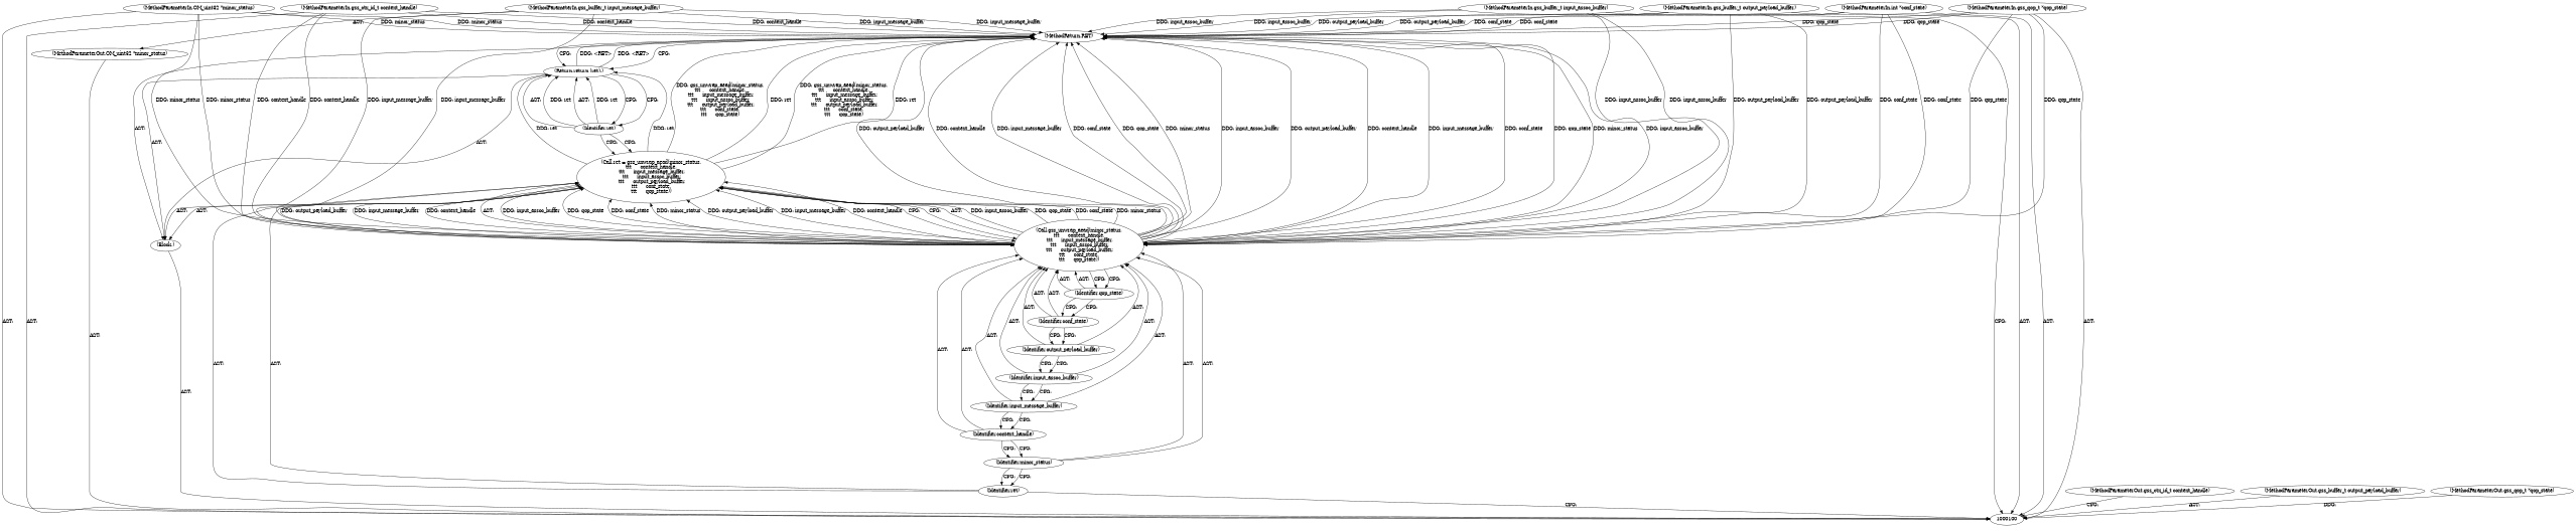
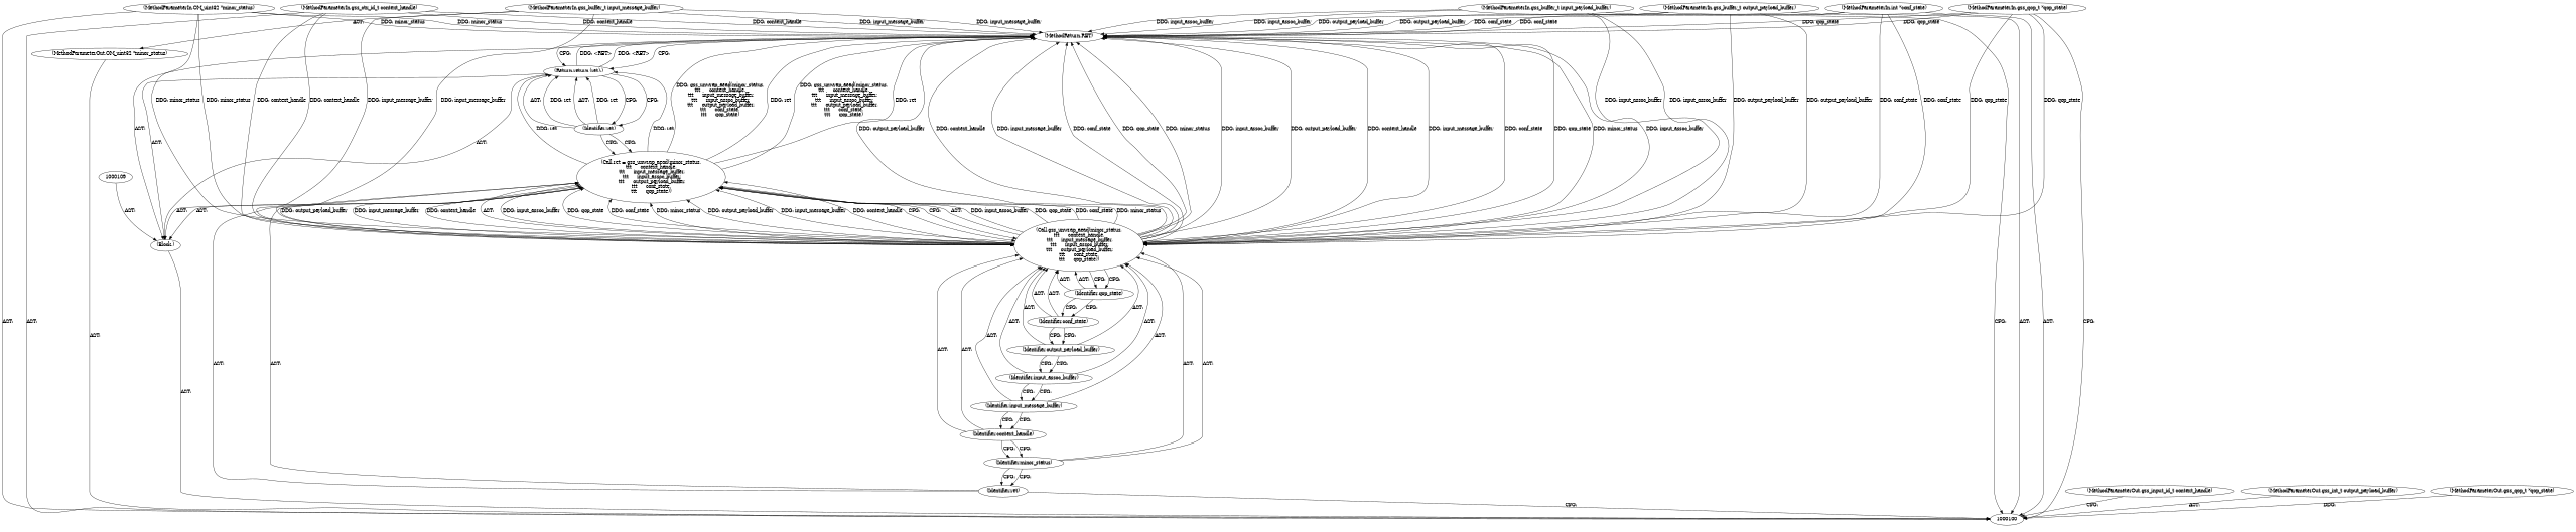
  digraph {
    n1 [label="(MethodReturn,RET)"]
    n2 [label="(Return,return (ret);)"]
    n3 [label="(Block,)"]
    n4 [label="(Identifier,ret)"]
    n5 [label="(MethodParameterIn,OM_uint32 *minor_status)"]
    1000100
    n7 [label="(Call,gss_unwrap_aead(minor_status,\n\t\t\t      context_handle,\n \t\t\t      input_message_buffer,\n \t\t\t      input_assoc_buffer,\n \t\t\t      output_payload_buffer,\n\t\t\t      conf_state,\n\t\t\t      qop_state))"]
    n8 [label="(Call,ret = gss_unwrap_aead(minor_status,\n\t\t\t      context_handle,\n \t\t\t      input_message_buffer,\n \t\t\t      input_assoc_buffer,\n \t\t\t      output_payload_buffer,\n\t\t\t      conf_state,\n\t\t\t      qop_state))"]
    n9 [label="(Identifier,qop_state)"]
    n10 [label="(MethodParameterOut,OM_uint32 *minor_status)"]
    n11 [label="(Identifier,ret)"]
    n12 [label="(Identifier,minor_status)"]
    n13 [label="(Identifier,conf_state)"]
    n14 [label="(Identifier,context_handle)"]
    n15 [label="(Identifier,input_message_buffer)"]
    n16 [label="(Identifier,input_assoc_buffer)"]
    n17 [label="(Identifier,output_payload_buffer)"]
    n18 [label="(MethodParameterIn,gss_ctx_id_t context_handle)"]
-   n19 [label="(MethodParameterOut,gss_ctx_id_t context_handle)"]
+   n19 [label="(MethodParameterOut,gss_input_id_t context_handle)"]
    n20 [label="(MethodParameterIn,gss_buffer_t input_message_buffer)"]
-   n21 [label="(MethodParameterIn,gss_buffer_t input_assoc_buffer)"]
+   n21 [label="(MethodParameterIn,gss_buffer_t input_payload_buffer)"]
    n22 [label="(MethodParameterIn,gss_buffer_t output_payload_buffer)"]
-   n23 [label="(MethodParameterOut,gss_buffer_t output_payload_buffer)"]
+   n23 [label="(MethodParameterOut,gss_int_t output_payload_buffer)"]
    n24 [label="(MethodParameterIn,int *conf_state)"]
    n25 [label="(MethodParameterIn,gss_qop_t *qop_state)"]
    n26 [label="(MethodParameterOut,gss_qop_t *qop_state)"]
+   1000109
    n1 -> n2 [label="CFG: "]
    n1 -> n2 [label="CFG: "]
    n1 -> n3 [label="AST: "]
    n2 -> n1 [label="DDG: <RET>"]
    n2 -> n1 [label="DDG: <RET>"]
    n2 -> n3 [label="AST: "]
    n2 -> n3 [label="AST: "]
    n2 -> n4 [label="CFG: "]
    n2 -> n4 [label="CFG: "]
    n3 -> 1000100 [label="AST: "]
    n4 -> n2 [label="AST: "]
    n4 -> n2 [label="DDG: ret"]
    n4 -> n2 [label="AST: "]
    n4 -> n2 [label="DDG: ret"]
    n4 -> n8 [label="CFG: "]
    n4 -> n8 [label="CFG: "]
    n5 -> n1 [label="DDG: minor_status"]
    n5 -> n1 [label="DDG: minor_status"]
    n5 -> 1000100 [label="AST: "]
    n5 -> n7 [label="DDG: minor_status"]
    n5 -> n7 [label="DDG: minor_status"]
    n7 -> n1 [label="DDG: output_payload_buffer"]
    n7 -> n1 [label="DDG: context_handle"]
    n7 -> n1 [label="DDG: input_message_buffer"]
    n7 -> n1 [label="DDG: conf_state"]
    n7 -> n1 [label="DDG: qop_state"]
    n7 -> n1 [label="DDG: minor_status"]
    n7 -> n1 [label="DDG: input_assoc_buffer"]
    n7 -> n1 [label="DDG: output_payload_buffer"]
    n7 -> n1 [label="DDG: context_handle"]
    n7 -> n1 [label="DDG: input_message_buffer"]
    n7 -> n1 [label="DDG: conf_state"]
    n7 -> n1 [label="DDG: qop_state"]
    n7 -> n1 [label="DDG: minor_status"]
    n7 -> n1 [label="DDG: input_assoc_buffer"]
    n7 -> n8 [label="AST: "]
    n7 -> n8 [label="DDG: input_assoc_buffer"]
    n7 -> n8 [label="DDG: qop_state"]
    n7 -> n8 [label="DDG: conf_state"]
    n7 -> n8 [label="DDG: minor_status"]
    n7 -> n8 [label="DDG: output_payload_buffer"]
    n7 -> n8 [label="DDG: input_message_buffer"]
    n7 -> n8 [label="DDG: context_handle"]
    n7 -> n8 [label="AST: "]
    n7 -> n8 [label="DDG: input_assoc_buffer"]
    n7 -> n8 [label="DDG: qop_state"]
    n7 -> n8 [label="DDG: conf_state"]
    n7 -> n8 [label="DDG: minor_status"]
    n7 -> n8 [label="DDG: output_payload_buffer"]
    n7 -> n8 [label="DDG: input_message_buffer"]
    n7 -> n8 [label="DDG: context_handle"]
    n7 -> n9 [label="CFG: "]
    n7 -> n9 [label="CFG: "]
    n8 -> n1 [label="DDG: gss_unwrap_aead(minor_status,\n\t\t\t      context_handle,\n \t\t\t      input_message_buffer,\n \t\t\t      input_assoc_buffer,\n \t\t\t      output_payload_buffer,\n\t\t\t      conf_state,\n\t\t\t      qop_state)"]
    n8 -> n1 [label="DDG: ret"]
    n8 -> n1 [label="DDG: gss_unwrap_aead(minor_status,\n\t\t\t      context_handle,\n \t\t\t      input_message_buffer,\n \t\t\t      input_assoc_buffer,\n \t\t\t      output_payload_buffer,\n\t\t\t      conf_state,\n\t\t\t      qop_state)"]
    n8 -> n1 [label="DDG: ret"]
    n8 -> n2 [label="DDG: ret"]
    n8 -> n2 [label="DDG: ret"]
    n8 -> n3 [label="AST: "]
    n8 -> n3 [label="AST: "]
    n8 -> n7 [label="CFG: "]
    n8 -> n7 [label="CFG: "]
    n9 -> n7 [label="AST: "]
    n9 -> n7 [label="AST: "]
    n9 -> n13 [label="CFG: "]
    n9 -> n13 [label="CFG: "]
    n10 -> 1000100 [label="AST: "]
    n11 -> 1000100 [label="CFG: "]
    n11 -> n8 [label="AST: "]
    n11 -> n8 [label="AST: "]
    n12 -> n7 [label="AST: "]
    n12 -> n7 [label="AST: "]
    n12 -> n11 [label="CFG: "]
    n12 -> n11 [label="CFG: "]
    n13 -> n7 [label="AST: "]
    n13 -> n7 [label="AST: "]
    n13 -> n17 [label="CFG: "]
    n13 -> n17 [label="CFG: "]
    n14 -> n7 [label="AST: "]
    n14 -> n7 [label="AST: "]
    n14 -> n12 [label="CFG: "]
    n14 -> n12 [label="CFG: "]
    n15 -> n7 [label="AST: "]
    n15 -> n7 [label="AST: "]
    n15 -> n14 [label="CFG: "]
    n15 -> n14 [label="CFG: "]
    n16 -> n7 [label="AST: "]
    n16 -> n7 [label="AST: "]
    n16 -> n15 [label="CFG: "]
    n16 -> n15 [label="CFG: "]
    n17 -> n7 [label="AST: "]
    n17 -> n7 [label="AST: "]
    n17 -> n16 [label="CFG: "]
    n17 -> n16 [label="CFG: "]
    n18 -> n1 [label="DDG: context_handle"]
    n18 -> n1 [label="DDG: context_handle"]
    n18 -> 1000100 [label="AST: "]
    n18 -> n7 [label="DDG: context_handle"]
    n18 -> n7 [label="DDG: context_handle"]
    n19 -> 1000100 [label="CFG: "]
    n20 -> n1 [label="DDG: input_message_buffer"]
    n20 -> n1 [label="DDG: input_message_buffer"]
    n20 -> n7 [label="DDG: input_message_buffer"]
    n20 -> n7 [label="DDG: input_message_buffer"]
    n20 -> n10 [label="AST: "]
    n21 -> n1 [label="DDG: input_assoc_buffer"]
    n21 -> n1 [label="DDG: input_assoc_buffer"]
    n21 -> 1000100 [label="CFG: "]
    n21 -> n7 [label="DDG: input_assoc_buffer"]
    n21 -> n7 [label="DDG: input_assoc_buffer"]
    n22 -> n1 [label="DDG: output_payload_buffer"]
    n22 -> n1 [label="DDG: output_payload_buffer"]
    n22 -> 1000100 [label="AST: "]
    n22 -> n7 [label="DDG: output_payload_buffer"]
    n22 -> n7 [label="DDG: output_payload_buffer"]
    n23 -> 1000100 [label="AST: "]
    n24 -> n1 [label="DDG: conf_state"]
    n24 -> n1 [label="DDG: conf_state"]
    n24 -> 1000100 [label="AST: "]
    n24 -> n7 [label="DDG: conf_state"]
    n24 -> n7 [label="DDG: conf_state"]
    n25 -> n1 [label="DDG: qop_state"]
    n25 -> n1 [label="DDG: qop_state"]
-   n25 -> 1000100 [label="AST: "]
+   n25 -> 1000100 [label="CFG: "]
    n25 -> n7 [label="DDG: qop_state"]
    n25 -> n7 [label="DDG: qop_state"]
    n26 -> 1000100 [label="DDG: "]
+   1000109 -> n3 [label="AST: "]
  }
